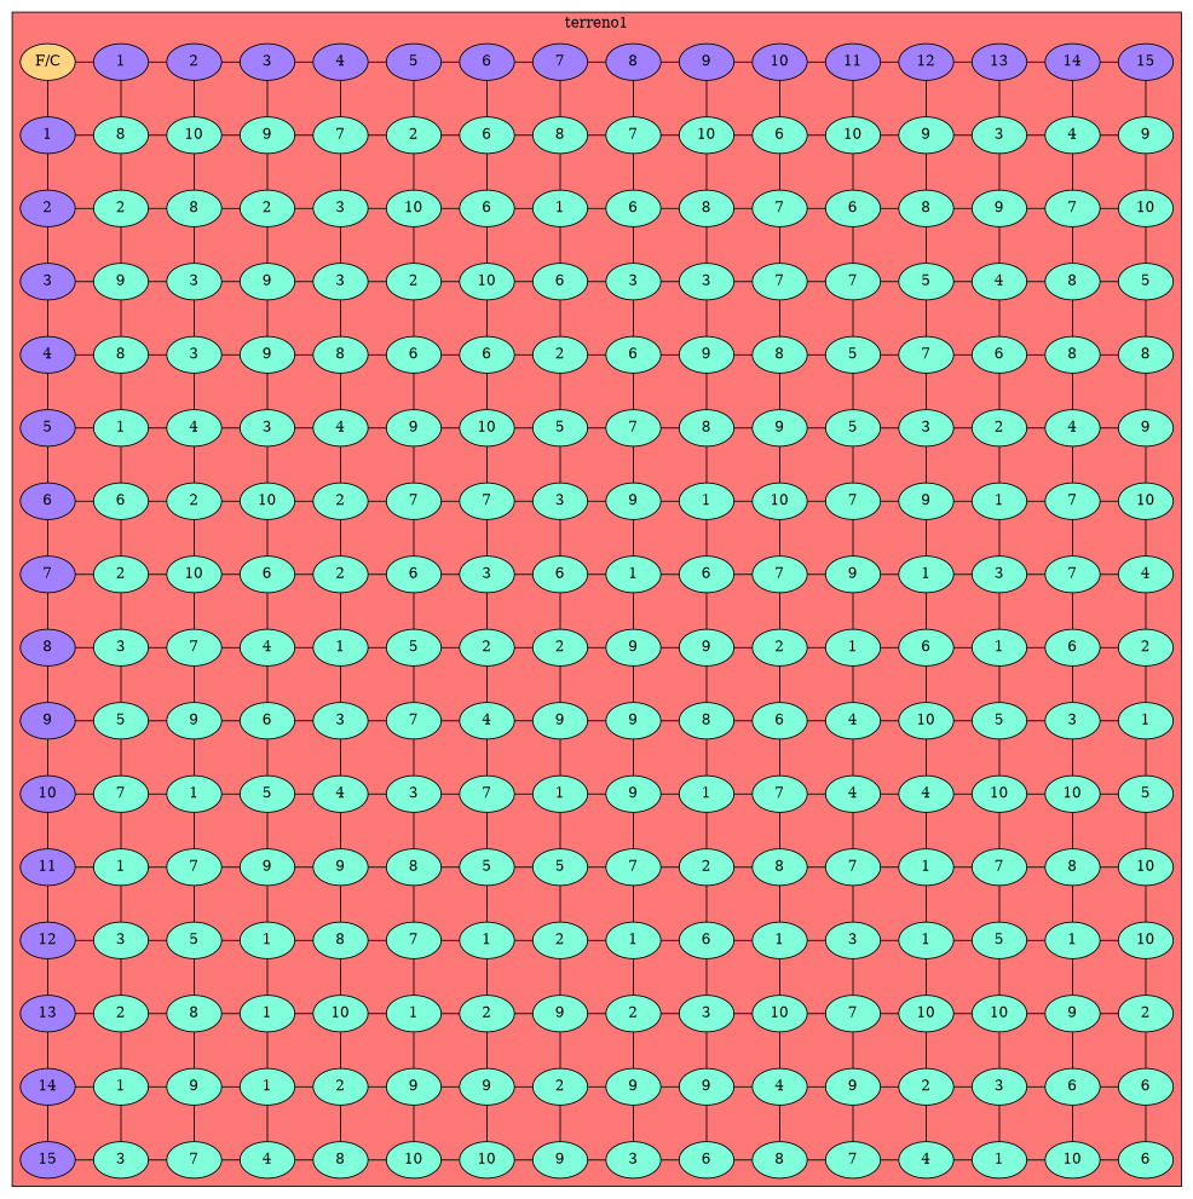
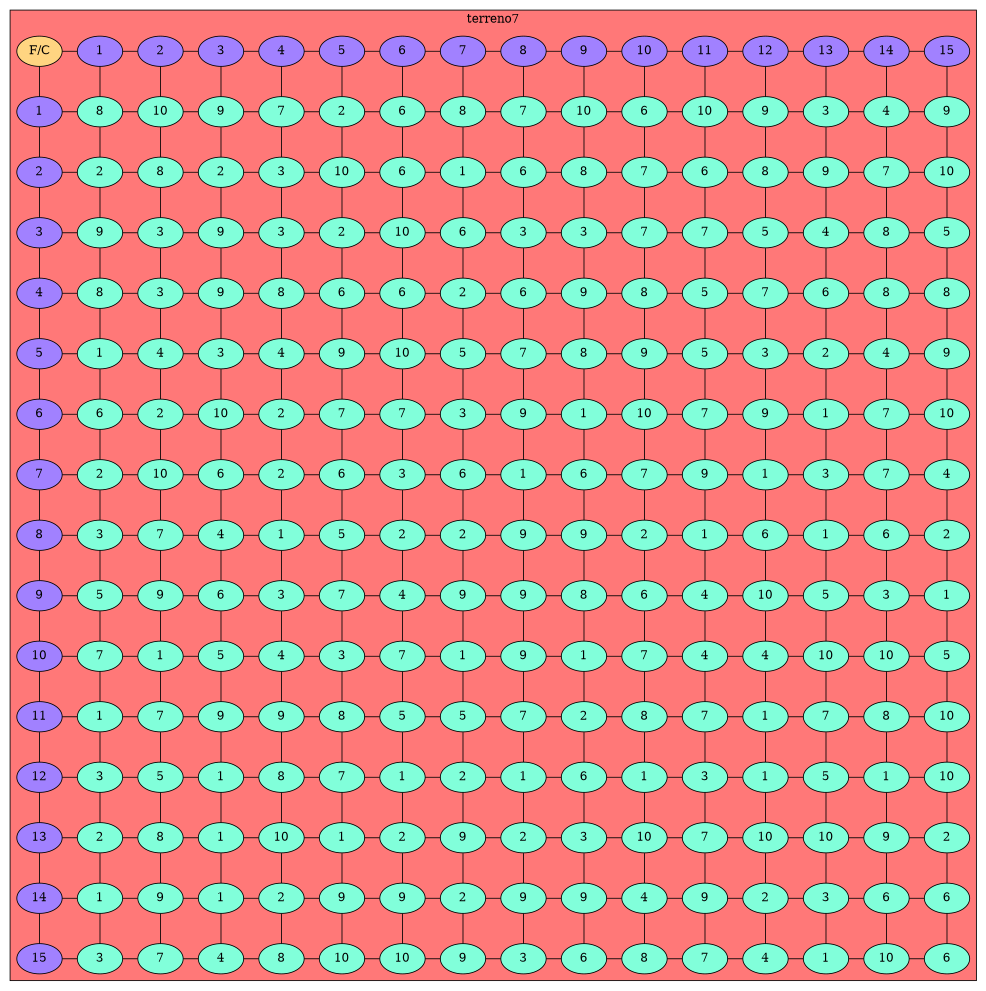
  graph {
    node [fillcolor="#81FFDA" shape=oval style=filled group=2]
    n1 [fillcolor="#FFD581" label="F/C" group=""]
    n2 [fillcolor="#A181FF" label=1]
    n3 [fillcolor="#A181FF" group=3 label=2]
    n4 [fillcolor="#A181FF" group=4 label=3]
    n5 [fillcolor="#A181FF" group=5 label=4]
    n6 [fillcolor="#A181FF" group=6 label=5]
    n7 [fillcolor="#A181FF" group=7 label=6]
    n8 [fillcolor="#A181FF" group=8 label=7]
    n9 [fillcolor="#A181FF" group=9 label=8]
    n10 [fillcolor="#A181FF" group=10 label=9]
    n11 [fillcolor="#A181FF" group=11 label=10]
    n12 [fillcolor="#A181FF" group=12 label=11]
    n13 [fillcolor="#A181FF" group=13 label=12]
    n14 [fillcolor="#A181FF" group=14 label=13]
    n15 [fillcolor="#A181FF" group=15 label=14]
    n16 [fillcolor="#A181FF" group=16 label=15]
    n17 [fillcolor="#A181FF" group=1 label=1]
    n18 [label=8]
    n19 [label=10]
    n20 [label=9]
    n21 [label=7]
    n22 [label=2]
    n23 [label=6]
    n24 [label=8]
    n25 [label=7]
    n26 [label=10]
    n27 [label=6]
    n28 [label=10]
    n29 [label=9]
    n30 [label=3]
    n31 [label=4]
    n32 [label=9]
    n33 [fillcolor="#A181FF" group=1 label=2]
    n34 [group=3 label=2]
    n35 [group=3 label=8]
    n36 [group=3 label=2]
    n37 [group=3 label=3]
    n38 [group=3 label=10]
    n39 [group=3 label=6]
    n40 [group=3 label=1]
    n41 [group=3 label=6]
    n42 [group=3 label=8]
    n43 [group=3 label=7]
    n44 [group=3 label=6]
    n45 [group=3 label=8]
    n46 [group=3 label=9]
    n47 [group=3 label=7]
    n48 [group=3 label=10]
    n49 [fillcolor="#A181FF" group=1 label=3]
    n50 [group=4 label=9]
    n51 [group=4 label=3]
    n52 [group=4 label=9]
    n53 [group=4 label=3]
    n54 [group=4 label=2]
    n55 [group=4 label=10]
    n56 [group=4 label=6]
    n57 [group=4 label=3]
    n58 [group=4 label=3]
    n59 [group=4 label=7]
    n60 [group=4 label=7]
    n61 [group=4 label=5]
    n62 [group=4 label=4]
    n63 [group=4 label=8]
    n64 [group=4 label=5]
    n65 [fillcolor="#A181FF" group=1 label=4]
    n66 [group=5 label=8]
    n67 [group=5 label=3]
    n68 [group=5 label=9]
    n69 [group=5 label=8]
    n70 [group=5 label=6]
    n71 [group=5 label=6]
    n72 [group=5 label=2]
    n73 [group=5 label=6]
    n74 [group=5 label=9]
    n75 [group=5 label=8]
    n76 [group=5 label=5]
    n77 [group=5 label=7]
    n78 [group=5 label=6]
    n79 [group=5 label=8]
    n80 [group=5 label=8]
    n81 [fillcolor="#A181FF" group=1 label=5]
    n82 [group=6 label=1]
    n83 [group=6 label=4]
    n84 [group=6 label=3]
    n85 [group=6 label=4]
    n86 [group=6 label=9]
    n87 [group=6 label=10]
    n88 [group=6 label=5]
    n89 [group=6 label=7]
    n90 [group=6 label=8]
    n91 [group=6 label=9]
    n92 [group=6 label=5]
    n93 [group=6 label=3]
    n94 [group=6 label=2]
    n95 [group=6 label=4]
    n96 [group=6 label=9]
    n97 [fillcolor="#A181FF" group=1 label=6]
    n98 [group=7 label=6]
    n99 [group=7 label=2]
    n100 [group=7 label=10]
    n101 [group=7 label=2]
    n102 [group=7 label=7]
    n103 [group=7 label=7]
    n104 [group=7 label=3]
    n105 [group=7 label=9]
    n106 [group=7 label=1]
    n107 [group=7 label=10]
    n108 [group=7 label=7]
    n109 [group=7 label=9]
    n110 [group=7 label=1]
    n111 [group=7 label=7]
    n112 [group=7 label=10]
    n113 [fillcolor="#A181FF" group=1 label=7]
    n114 [group=8 label=2]
    n115 [group=8 label=10]
    n116 [group=8 label=6]
    n117 [group=8 label=2]
    n118 [group=8 label=6]
    n119 [group=8 label=3]
    n120 [group=8 label=6]
    n121 [group=8 label=1]
    n122 [group=8 label=6]
    n123 [group=8 label=7]
    n124 [group=8 label=9]
    n125 [group=8 label=1]
    n126 [group=8 label=3]
    n127 [group=8 label=7]
    n128 [group=8 label=4]
    n129 [fillcolor="#A181FF" group=1 label=8]
    n130 [group=9 label=3]
    n131 [group=9 label=7]
    n132 [group=9 label=4]
    n133 [group=9 label=1]
    n134 [group=9 label=5]
    n135 [group=9 label=2]
    n136 [group=9 label=2]
    n137 [group=9 label=9]
    n138 [group=9 label=9]
    n139 [group=9 label=2]
    n140 [group=9 label=1]
    n141 [group=9 label=6]
    n142 [group=9 label=1]
    n143 [group=9 label=6]
    n144 [group=9 label=2]
    n145 [fillcolor="#A181FF" group=1 label=9]
    n146 [group=10 label=5]
    n147 [group=10 label=9]
    n148 [group=10 label=6]
    n149 [group=10 label=3]
    n150 [group=10 label=7]
    n151 [group=10 label=4]
    n152 [group=10 label=9]
    n153 [group=10 label=9]
    n154 [group=10 label=8]
    n155 [group=10 label=6]
    n156 [group=10 label=4]
    n157 [group=10 label=10]
    n158 [group=10 label=5]
    n159 [group=10 label=3]
    n160 [group=10 label=1]
    n161 [fillcolor="#A181FF" group=1 label=10]
    n162 [group=11 label=7]
    n163 [group=11 label=1]
    n164 [group=11 label=5]
    n165 [group=11 label=4]
    n166 [group=11 label=3]
    n167 [group=11 label=7]
    n168 [group=11 label=1]
    n169 [group=11 label=9]
    n170 [group=11 label=1]
    n171 [group=11 label=7]
    n172 [group=11 label=4]
    n173 [group=11 label=4]
    n174 [group=11 label=10]
    n175 [group=11 label=10]
    n176 [group=11 label=5]
    n177 [fillcolor="#A181FF" group=1 label=11]
    n178 [group=12 label=1]
    n179 [group=12 label=7]
    n180 [group=12 label=9]
    n181 [group=12 label=9]
    n182 [group=12 label=8]
    n183 [group=12 label=5]
    n184 [group=12 label=5]
    n185 [group=12 label=7]
    n186 [group=12 label=2]
    n187 [group=12 label=8]
    n188 [group=12 label=7]
    n189 [group=12 label=1]
    n190 [group=12 label=7]
    n191 [group=12 label=8]
    n192 [group=12 label=10]
    n193 [fillcolor="#A181FF" group=1 label=12]
    n194 [group=13 label=3]
    n195 [group=13 label=5]
    n196 [group=13 label=1]
    n197 [group=13 label=8]
    n198 [group=13 label=7]
    n199 [group=13 label=1]
    n200 [group=13 label=2]
    n201 [group=13 label=1]
    n202 [group=13 label=6]
    n203 [group=13 label=1]
    n204 [group=13 label=3]
    n205 [group=13 label=1]
    n206 [group=13 label=5]
    n207 [group=13 label=1]
    n208 [group=13 label=10]
    n209 [fillcolor="#A181FF" group=1 label=13]
    n210 [group=14 label=2]
    n211 [group=14 label=8]
    n212 [group=14 label=1]
    n213 [group=14 label=10]
    n214 [group=14 label=1]
    n215 [group=14 label=2]
    n216 [group=14 label=9]
    n217 [group=14 label=2]
    n218 [group=14 label=3]
    n219 [group=14 label=10]
    n220 [group=14 label=7]
    n221 [group=14 label=10]
    n222 [group=14 label=10]
    n223 [group=14 label=9]
    n224 [group=14 label=2]
    n225 [fillcolor="#A181FF" group=1 label=14]
    n226 [group=15 label=1]
    n227 [group=15 label=9]
    n228 [group=15 label=1]
    n229 [group=15 label=2]
    n230 [group=15 label=9]
    n231 [group=15 label=9]
    n232 [group=15 label=2]
    n233 [group=15 label=9]
    n234 [group=15 label=9]
    n235 [group=15 label=4]
    n236 [group=15 label=9]
    n237 [group=15 label=2]
    n238 [group=15 label=3]
    n239 [group=15 label=6]
    n240 [group=15 label=6]
    n241 [fillcolor="#A181FF" group=1 label=15]
    n242 [group=16 label=3]
    n243 [group=16 label=7]
    n244 [group=16 label=4]
    n245 [group=16 label=8]
    n246 [group=16 label=10]
    n247 [group=16 label=10]
    n248 [group=16 label=9]
    n249 [group=16 label=3]
    n250 [group=16 label=6]
    n251 [group=16 label=8]
    n252 [group=16 label=7]
    n253 [group=16 label=4]
    n254 [group=16 label=1]
    n255 [group=16 label=10]
    n256 [group=16 label=6]
    subgraph cluster_1 {
      bgcolor="#FF7878"
-     label=" terreno1 "
+     label=" terreno7 "
      subgraph sub_2 {
        bgcolor="#FF7878"
        label=" terreno1 "
        rank=same
        n1
        n2
        n3
        n4
        n5
        n6
        n7
        n8
        n9
        n10
        n11
        n12
        n13
        n14
        n15
        n16
      }
      subgraph sub_3 {
        bgcolor="#FF7878"
        label=" terreno1 "
        rank=same
        n17
        n18
        n19
        n20
        n21
        n22
        n23
        n24
        n25
        n26
        n27
        n28
        n29
        n30
        n31
        n32
      }
      subgraph sub_4 {
        bgcolor="#FF7878"
        label=" terreno1 "
        rank=same
        n33
        n34
        n35
        n36
        n37
        n38
        n39
        n40
        n41
        n42
        n43
        n44
        n45
        n46
        n47
        n48
      }
      subgraph sub_5 {
        bgcolor="#FF7878"
        label=" terreno1 "
        rank=same
        n49
        n50
        n51
        n52
        n53
        n54
        n55
        n56
        n57
        n58
        n59
        n60
        n61
        n62
        n63
        n64
      }
      subgraph sub_6 {
        bgcolor="#FF7878"
        label=" terreno1 "
        rank=same
        n65
        n66
        n67
        n68
        n69
        n70
        n71
        n72
        n73
        n74
        n75
        n76
        n77
        n78
        n79
        n80
      }
      subgraph sub_7 {
        bgcolor="#FF7878"
        label=" terreno1 "
        rank=same
        n81
        n82
        n83
        n84
        n85
        n86
        n87
        n88
        n89
        n90
        n91
        n92
        n93
        n94
        n95
        n96
      }
      subgraph sub_8 {
        bgcolor="#FF7878"
        label=" terreno1 "
        rank=same
        n97
        n98
        n99
        n100
        n101
        n102
        n103
        n104
        n105
        n106
        n107
        n108
        n109
        n110
        n111
        n112
      }
      subgraph sub_9 {
        bgcolor="#FF7878"
        label=" terreno1 "
        rank=same
        n113
        n114
        n115
        n116
        n117
        n118
        n119
        n120
        n121
        n122
        n123
        n124
        n125
        n126
        n127
        n128
      }
      subgraph sub_10 {
        bgcolor="#FF7878"
        label=" terreno1 "
        rank=same
        n129
        n130
        n131
        n132
        n133
        n134
        n135
        n136
        n137
        n138
        n139
        n140
        n141
        n142
        n143
        n144
      }
      subgraph sub_11 {
        bgcolor="#FF7878"
        label=" terreno1 "
        rank=same
        n145
        n146
        n147
        n148
        n149
        n150
        n151
        n152
        n153
        n154
        n155
        n156
        n157
        n158
        n159
        n160
      }
      subgraph sub_12 {
        bgcolor="#FF7878"
        label=" terreno1 "
        rank=same
        n161
        n162
        n163
        n164
        n165
        n166
        n167
        n168
        n169
        n170
        n171
        n172
        n173
        n174
        n175
        n176
      }
      subgraph sub_13 {
        bgcolor="#FF7878"
        label=" terreno1 "
        rank=same
        n177
        n178
        n179
        n180
        n181
        n182
        n183
        n184
        n185
        n186
        n187
        n188
        n189
        n190
        n191
        n192
      }
      subgraph sub_14 {
        bgcolor="#FF7878"
        label=" terreno1 "
        rank=same
        n193
        n194
        n195
        n196
        n197
        n198
        n199
        n200
        n201
        n202
        n203
        n204
        n205
        n206
        n207
        n208
      }
      subgraph sub_15 {
        bgcolor="#FF7878"
        label=" terreno1 "
        rank=same
        n209
        n210
        n211
        n212
        n213
        n214
        n215
        n216
        n217
        n218
        n219
        n220
        n221
        n222
        n223
        n224
      }
      subgraph sub_16 {
        bgcolor="#FF7878"
        label=" terreno1 "
        rank=same
        n225
        n226
        n227
        n228
        n229
        n230
        n231
        n232
        n233
        n234
        n235
        n236
        n237
        n238
        n239
        n240
      }
      subgraph sub_17 {
        bgcolor="#FF7878"
        label=" terreno1 "
        rank=same
        n241
        n242
        n243
        n244
        n245
        n246
        n247
        n248
        n249
        n250
        n251
        n252
        n253
        n254
        n255
        n256
      }
    }
    n1 -- n2
    n1 -- n17
    n2 -- n3
    n2 -- n18
    n3 -- n4
    n3 -- n19
    n4 -- n5
    n4 -- n20
    n5 -- n6
    n5 -- n21
    n6 -- n7
    n6 -- n22
    n7 -- n8
    n7 -- n23
    n8 -- n9
    n8 -- n24
    n9 -- n10
    n9 -- n25
    n10 -- n11
    n10 -- n26
    n11 -- n12
    n11 -- n27
    n12 -- n13
    n12 -- n28
    n13 -- n14
    n13 -- n29
    n14 -- n15
    n14 -- n30
    n15 -- n16
    n15 -- n31
    n16 -- n32
    n17 -- n18
    n17 -- n33
    n18 -- n19
    n18 -- n34
    n19 -- n20
    n19 -- n35
    n20 -- n21
    n20 -- n36
    n21 -- n22
    n21 -- n37
    n22 -- n23
    n22 -- n38
    n23 -- n24
    n23 -- n39
    n24 -- n25
    n24 -- n40
    n25 -- n26
    n25 -- n41
    n26 -- n27
    n26 -- n42
    n27 -- n28
    n27 -- n43
    n28 -- n29
    n28 -- n44
    n29 -- n30
    n29 -- n45
    n30 -- n31
    n30 -- n46
    n31 -- n32
    n31 -- n47
    n32 -- n48
    n33 -- n34
    n33 -- n49
    n34 -- n35
    n34 -- n50
    n35 -- n36
    n35 -- n51
    n36 -- n37
    n36 -- n52
    n37 -- n38
    n37 -- n53
    n38 -- n39
    n38 -- n54
    n39 -- n40
    n39 -- n55
    n40 -- n41
    n40 -- n56
    n41 -- n42
    n41 -- n57
    n42 -- n43
    n42 -- n58
    n43 -- n44
    n43 -- n59
    n44 -- n45
    n44 -- n60
    n45 -- n46
    n45 -- n61
    n46 -- n47
    n46 -- n62
    n47 -- n48
    n47 -- n63
    n48 -- n64
    n49 -- n50
    n49 -- n65
    n50 -- n51
    n50 -- n66
    n51 -- n52
    n51 -- n67
    n52 -- n53
    n52 -- n68
    n53 -- n54
    n53 -- n69
    n54 -- n55
    n54 -- n70
    n55 -- n56
    n55 -- n71
    n56 -- n57
    n56 -- n72
    n57 -- n58
    n57 -- n73
    n58 -- n59
    n58 -- n74
    n59 -- n60
    n59 -- n75
    n60 -- n61
    n60 -- n76
    n61 -- n62
    n61 -- n77
    n62 -- n63
    n62 -- n78
    n63 -- n64
    n63 -- n79
    n64 -- n80
    n65 -- n66
    n65 -- n81
    n66 -- n67
    n66 -- n82
    n67 -- n68
    n67 -- n83
    n68 -- n69
    n68 -- n84
    n69 -- n70
    n69 -- n85
    n70 -- n71
    n70 -- n86
    n71 -- n72
    n71 -- n87
    n72 -- n73
    n72 -- n88
    n73 -- n74
    n73 -- n89
    n74 -- n75
    n74 -- n90
    n75 -- n76
    n75 -- n91
    n76 -- n77
    n76 -- n92
    n77 -- n78
    n77 -- n93
    n78 -- n79
    n78 -- n94
    n79 -- n80
    n79 -- n95
    n80 -- n96
    n81 -- n82
    n81 -- n97
    n82 -- n83
    n82 -- n98
    n83 -- n84
    n83 -- n99
    n84 -- n85
    n84 -- n100
    n85 -- n86
    n85 -- n101
    n86 -- n87
    n86 -- n102
    n87 -- n88
    n87 -- n103
    n88 -- n89
    n88 -- n104
    n89 -- n90
    n89 -- n105
    n90 -- n91
    n90 -- n106
    n91 -- n92
    n91 -- n107
    n92 -- n93
    n92 -- n108
    n93 -- n94
    n93 -- n109
    n94 -- n95
    n94 -- n110
    n95 -- n96
    n95 -- n111
    n96 -- n112
    n97 -- n98
    n97 -- n113
    n98 -- n99
    n98 -- n114
    n99 -- n100
    n99 -- n115
    n100 -- n101
    n100 -- n116
    n101 -- n102
    n101 -- n117
    n102 -- n103
    n102 -- n118
    n103 -- n104
    n103 -- n119
    n104 -- n105
    n104 -- n120
    n105 -- n106
    n105 -- n121
    n106 -- n107
    n106 -- n122
    n107 -- n108
    n107 -- n123
    n108 -- n109
    n108 -- n124
    n109 -- n110
    n109 -- n125
    n110 -- n111
    n110 -- n126
    n111 -- n112
    n111 -- n127
    n112 -- n128
    n113 -- n114
    n113 -- n129
    n114 -- n115
    n114 -- n130
    n115 -- n116
    n115 -- n131
    n116 -- n117
    n116 -- n132
    n117 -- n118
    n117 -- n133
    n118 -- n119
    n118 -- n134
    n119 -- n120
    n119 -- n135
    n120 -- n121
    n120 -- n136
    n121 -- n122
    n121 -- n137
    n122 -- n123
    n122 -- n138
    n123 -- n124
    n123 -- n139
    n124 -- n125
    n124 -- n140
    n125 -- n126
    n125 -- n141
    n126 -- n127
    n126 -- n142
    n127 -- n128
    n127 -- n143
    n128 -- n144
    n129 -- n130
    n129 -- n145
    n130 -- n131
    n130 -- n146
    n131 -- n132
    n131 -- n147
    n132 -- n133
    n132 -- n148
    n133 -- n134
    n133 -- n149
    n134 -- n135
    n134 -- n150
    n135 -- n136
    n135 -- n151
    n136 -- n137
    n136 -- n152
    n137 -- n138
    n137 -- n153
    n138 -- n139
    n138 -- n154
    n139 -- n140
    n139 -- n155
    n140 -- n141
    n140 -- n156
    n141 -- n142
    n141 -- n157
    n142 -- n143
    n142 -- n158
    n143 -- n144
    n143 -- n159
    n144 -- n160
    n145 -- n146
    n145 -- n161
    n146 -- n147
    n146 -- n162
    n147 -- n148
    n147 -- n163
    n148 -- n149
    n148 -- n164
    n149 -- n150
    n149 -- n165
    n150 -- n151
    n150 -- n166
    n151 -- n152
    n151 -- n167
    n152 -- n153
    n152 -- n168
    n153 -- n154
    n153 -- n169
    n154 -- n155
    n154 -- n170
    n155 -- n156
    n155 -- n171
    n156 -- n157
    n156 -- n172
    n157 -- n158
    n157 -- n173
    n158 -- n159
    n158 -- n174
    n159 -- n160
    n159 -- n175
    n160 -- n176
    n161 -- n162
    n161 -- n177
    n162 -- n163
    n162 -- n178
    n163 -- n164
    n163 -- n179
    n164 -- n165
    n164 -- n180
    n165 -- n166
    n165 -- n181
    n166 -- n167
    n166 -- n182
    n167 -- n168
    n167 -- n183
    n168 -- n169
    n168 -- n184
    n169 -- n170
    n169 -- n185
    n170 -- n171
    n170 -- n186
    n171 -- n172
    n171 -- n187
    n172 -- n173
    n172 -- n188
    n173 -- n174
    n173 -- n189
    n174 -- n175
    n174 -- n190
    n175 -- n176
    n175 -- n191
    n176 -- n192
    n177 -- n178
    n177 -- n193
    n178 -- n179
    n178 -- n194
    n179 -- n180
    n179 -- n195
    n180 -- n181
    n180 -- n196
    n181 -- n182
    n181 -- n197
    n182 -- n183
    n182 -- n198
    n183 -- n184
    n183 -- n199
    n184 -- n185
    n184 -- n200
    n185 -- n186
    n185 -- n201
    n186 -- n187
    n186 -- n202
    n187 -- n188
    n187 -- n203
    n188 -- n189
    n188 -- n204
    n189 -- n190
    n189 -- n205
    n190 -- n191
    n190 -- n206
    n191 -- n192
    n191 -- n207
    n192 -- n208
    n193 -- n194
    n193 -- n209
    n194 -- n195
    n194 -- n210
    n195 -- n196
    n195 -- n211
    n196 -- n197
    n196 -- n212
    n197 -- n198
    n197 -- n213
    n198 -- n199
    n198 -- n214
    n199 -- n200
    n199 -- n215
    n200 -- n201
    n200 -- n216
    n201 -- n202
    n201 -- n217
    n202 -- n203
    n202 -- n218
    n203 -- n204
    n203 -- n219
    n204 -- n205
    n204 -- n220
    n205 -- n206
    n205 -- n221
    n206 -- n207
    n206 -- n222
    n207 -- n208
    n207 -- n223
    n208 -- n224
    n209 -- n210
    n209 -- n225
    n210 -- n211
    n210 -- n226
    n211 -- n212
    n211 -- n227
    n212 -- n213
    n212 -- n228
    n213 -- n214
    n213 -- n229
    n214 -- n215
    n214 -- n230
    n215 -- n216
    n215 -- n231
    n216 -- n217
    n216 -- n232
    n217 -- n218
    n217 -- n233
    n218 -- n219
    n218 -- n234
    n219 -- n220
    n219 -- n235
    n220 -- n221
    n220 -- n236
    n221 -- n222
    n221 -- n237
    n222 -- n223
    n222 -- n238
    n223 -- n224
    n223 -- n239
    n224 -- n240
    n225 -- n226
    n225 -- n241
    n226 -- n227
    n226 -- n242
    n227 -- n228
    n227 -- n243
    n228 -- n229
    n228 -- n244
    n229 -- n230
    n229 -- n245
    n230 -- n231
    n230 -- n246
    n231 -- n232
    n231 -- n247
    n232 -- n233
    n232 -- n248
    n233 -- n234
    n233 -- n249
    n234 -- n235
    n234 -- n250
    n235 -- n236
    n235 -- n251
    n236 -- n237
    n236 -- n252
    n237 -- n238
    n237 -- n253
    n238 -- n239
    n238 -- n254
    n239 -- n240
    n239 -- n255
    n240 -- n256
    n241 -- n242
    n242 -- n243
    n243 -- n244
    n244 -- n245
    n245 -- n246
    n246 -- n247
    n247 -- n248
    n248 -- n249
    n249 -- n250
    n250 -- n251
    n251 -- n252
    n252 -- n253
    n253 -- n254
    n254 -- n255
    n255 -- n256
  }
